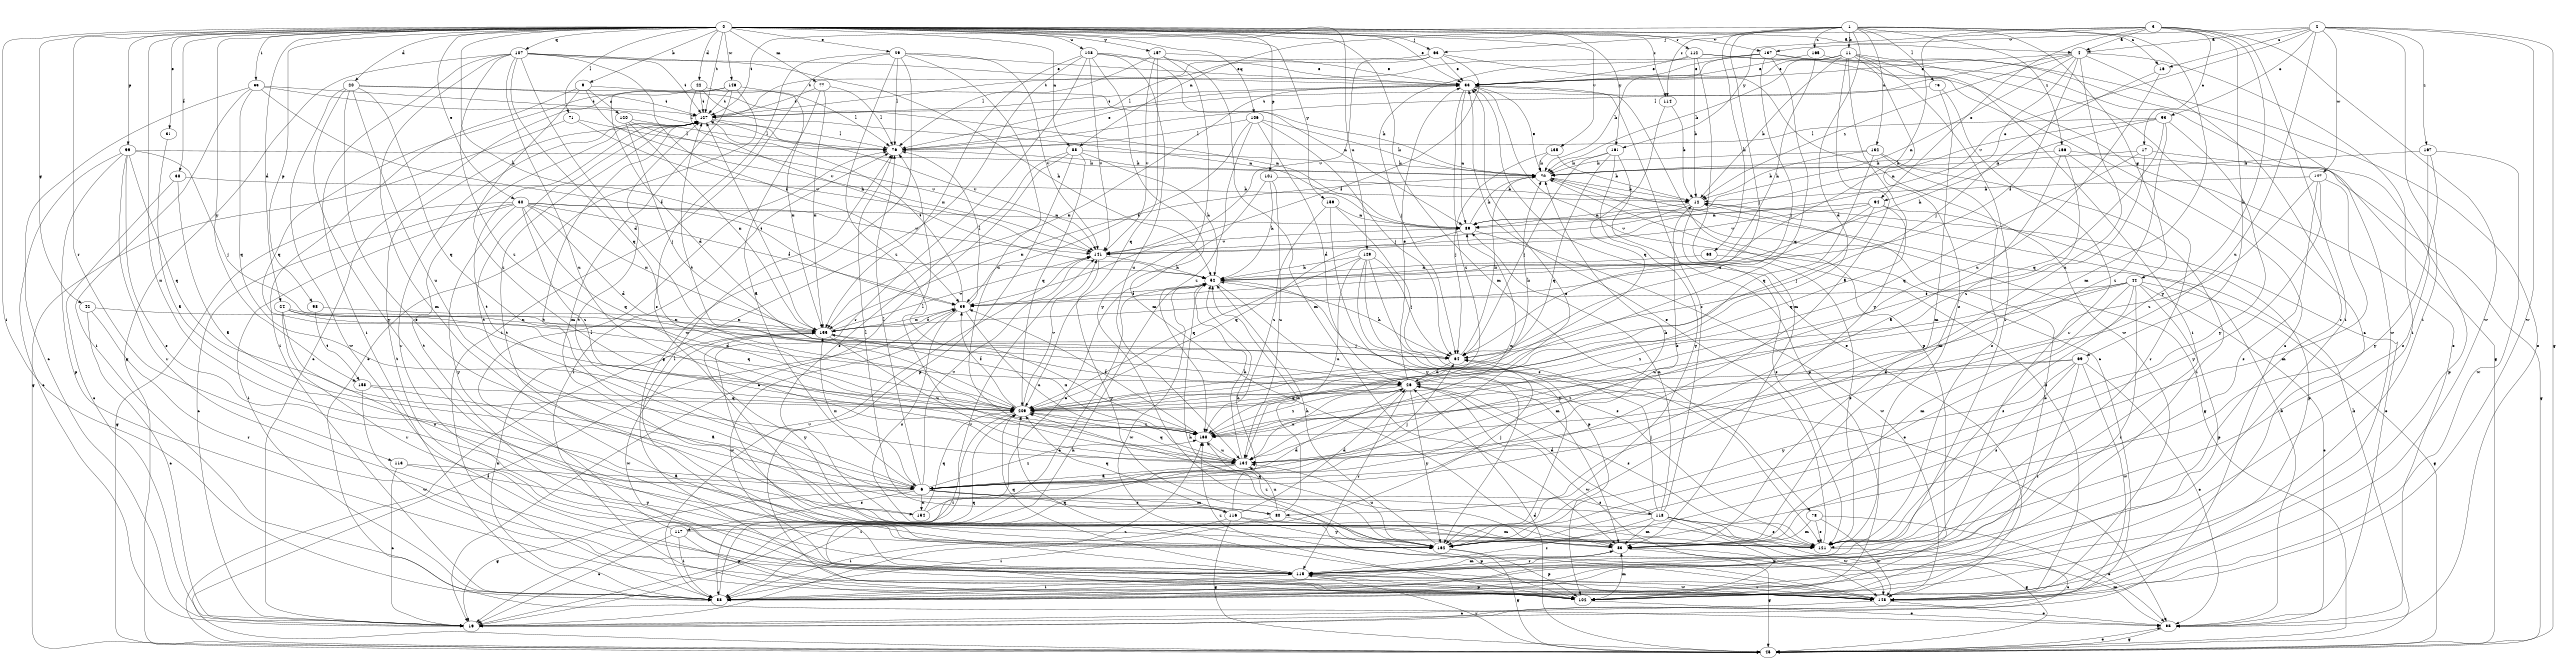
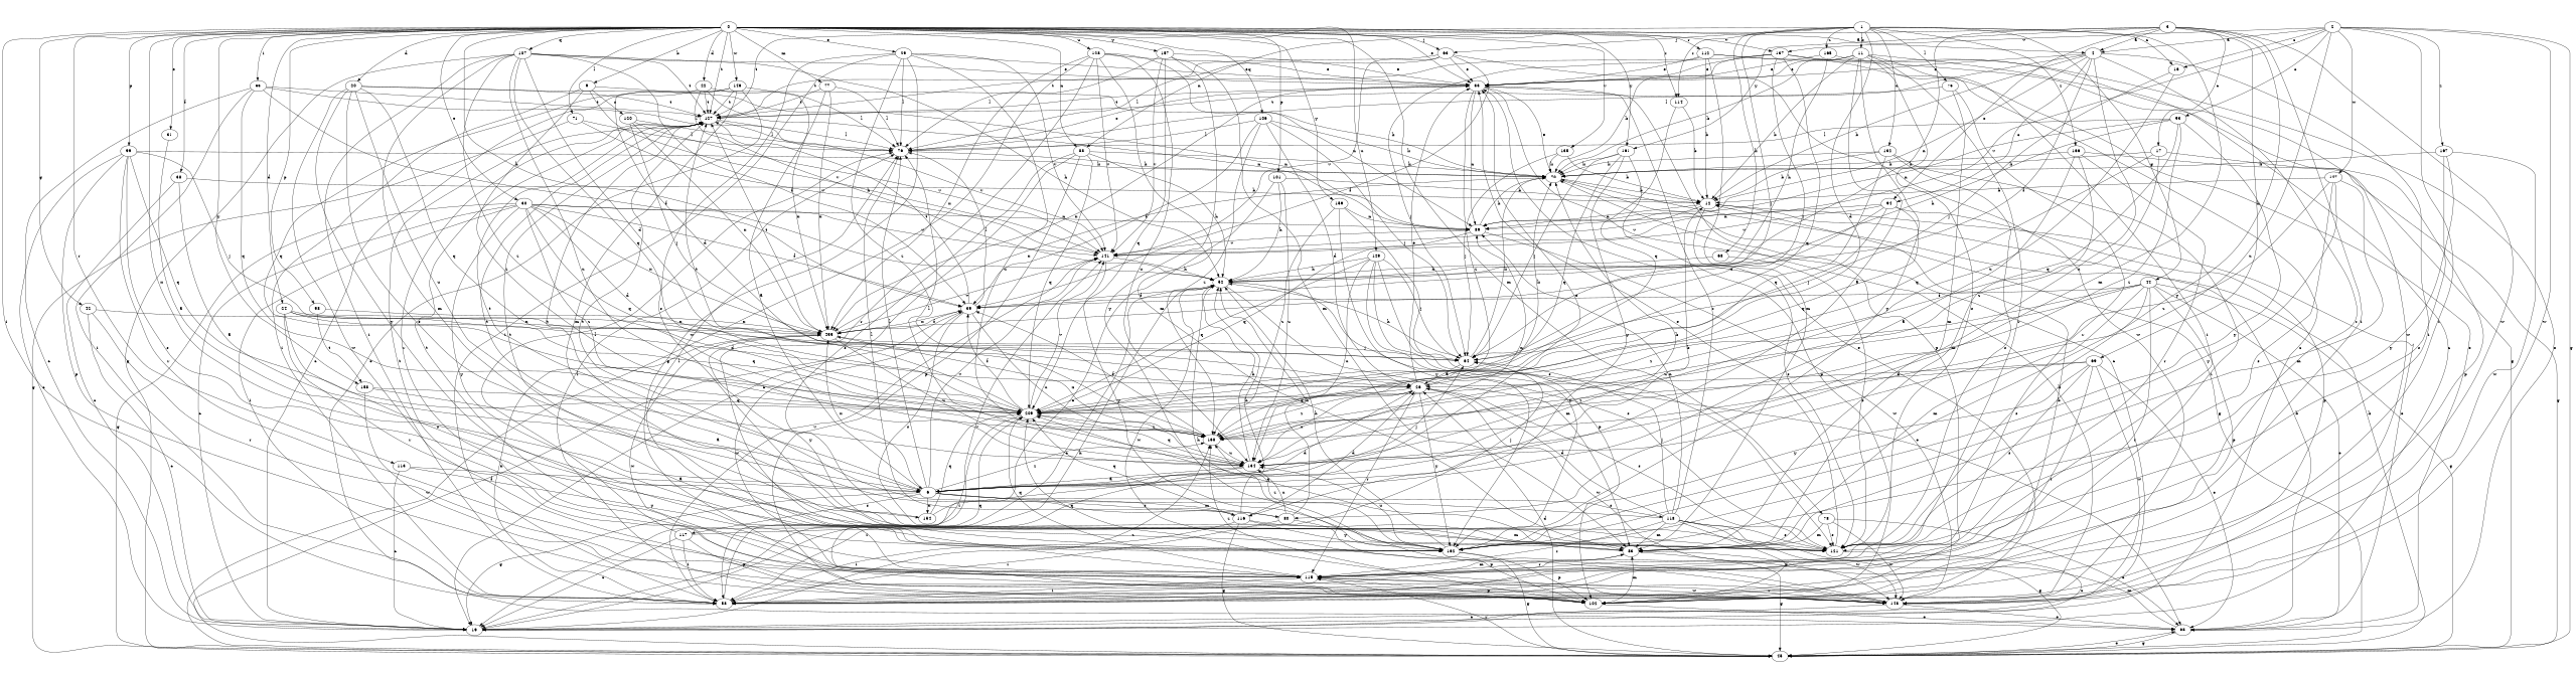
  strict digraph {
    0
    4
    9
    20
    22
    24
    29
    30
    31
    33
    38
    42
    52
    53
    58
    63
    71
    77
    78
    88
    98
    99
    101
    106
    107
    112
    113
    114
    127
    128
    129
    135
    137
    146
    154
    157
    158
    159
    161
    134
    94
    12
    39
    76
    89
    115
    141
    168
    120
    148
    162
    70
    121
    n54 [label=209]
    26
-   155
+   155 [label=455]
    45
    19
    6
    102
    83
    95
    64
    1
    11
    16
    44
    68
    75
    80
    132
    165
    166
    2
    93
    147
    167
    3
    17
    69
    116
    117
    118
    0 -> 4 [label=a]
    0 -> 9 [label=b]
    0 -> 20 [label=d]
    0 -> 22 [label=d]
    0 -> 24 [label=d]
    0 -> 29 [label=e]
    0 -> 30 [label=e]
    0 -> 31 [label=e]
    0 -> 33 [label=e]
    0 -> 38 [label=f]
    0 -> 42 [label=g]
    0 -> 52 [label=h]
    0 -> 53 [label=i]
    0 -> 58 [label=i]
    0 -> 63 [label=j]
    0 -> 71 [label=l]
    0 -> 77 [label=m]
    0 -> 78 [label=m]
    0 -> 88 [label=n]
    0 -> 98 [label=p]
    0 -> 99 [label=p]
    0 -> 101 [label=p]
    0 -> 106 [label=q]
    0 -> 107 [label=q]
    0 -> 112 [label=r]
    0 -> 113 [label=r]
    0 -> 114 [label=r]
    0 -> 127 [label=t]
    0 -> 128 [label=u]
    0 -> 129 [label=u]
    0 -> 135 [label=v]
    0 -> 137 [label=v]
    0 -> 146 [label=w]
    0 -> 154 [label=x]
    0 -> 157 [label=y]
    0 -> 158 [label=y]
    0 -> 159 [label=y]
    0 -> 161 [label=y]
    4 -> 33 [label=e]
    4 -> 58 [label=i]
    4 -> 134 [label=u]
    4 -> 94 [label=o]
-   4 -> 12 [label=z]
+   4 -> 12 [label=b]
    4 -> 39 [label=f]
    4 -> 76 [label=l]
    4 -> 89 [label=n]
    4 -> 115 [label=r]
    9 -> 58 [label=i]
    9 -> 89 [label=n]
    9 -> 141 [label=v]
    9 -> 168 [label=z]
    9 -> 120 [label=s]
    20 -> 127 [label=t]
    20 -> 134 [label=u]
    20 -> 148 [label=w]
    20 -> 162 [label=y]
    20 -> 70 [label=k]
    20 -> 121 [label=s]
    20 -> n54 [label=q]
    22 -> 52 [label=h]
    22 -> 127 [label=t]
    22 -> 76 [label=l]
    22 -> 89 [label=n]
    22 -> n54 [label=q]
    24 -> 115 [label=r]
    24 -> 121 [label=s]
    24 -> n54 [label=q]
    24 -> 26 [label=d]
    24 -> 155 [label=x]
    29 -> 33 [label=e]
    29 -> 58 [label=i]
    29 -> 134 [label=u]
    29 -> 76 [label=l]
    29 -> 141 [label=v]
    29 -> 168 [label=z]
    29 -> 148 [label=w]
    29 -> 121 [label=s]
    30 -> 58 [label=i]
    30 -> 39 [label=f]
    30 -> 89 [label=n]
    30 -> 141 [label=v]
    30 -> 168 [label=z]
    30 -> 162 [label=y]
    30 -> n54 [label=q]
    30 -> 26 [label=d]
    30 -> 155 [label=x]
    30 -> 45 [label=g]
    30 -> 19 [label=c]
    31 -> 6 [label=a]
    33 -> 127 [label=t]
    33 -> 89 [label=n]
    33 -> 168 [label=z]
    33 -> 70 [label=e]
    33 -> 155 [label=x]
    33 -> 19 [label=c]
    33 -> 102 [label=p]
    38 -> 12 [label=b]
    38 -> 19 [label=c]
    38 -> 6 [label=a]
    42 -> 115 [label=r]
    42 -> 155 [label=x]
    42 -> 19 [label=c]
    52 -> 39 [label=f]
    52 -> 148 [label=w]
    52 -> 121 [label=s]
    52 -> 19 [label=c]
    52 -> 83 [label=m]
    53 -> 58 [label=i]
    53 -> 127 [label=t]
    53 -> 39 [label=f]
    53 -> 76 [label=l]
    53 -> n54 [label=q]
    53 -> 19 [label=c]
    58 -> 141 [label=v]
    58 -> n54 [label=q]
    58 -> 155 [label=x]
    63 -> 33 [label=e]
    63 -> 127 [label=t]
    63 -> 39 [label=f]
    63 -> 76 [label=l]
    63 -> 141 [label=v]
    63 -> 148 [label=w]
    71 -> 76 [label=l]
    71 -> 141 [label=v]
    71 -> 45 [label=g]
    77 -> 127 [label=t]
    77 -> 76 [label=l]
    77 -> 155 [label=x]
    77 -> 6 [label=a]
    78 -> 148 [label=w]
    78 -> 121 [label=s]
    78 -> 83 [label=m]
    78 -> 95 [label=o]
    88 -> 52 [label=h]
    88 -> 70 [label=k]
    88 -> 121 [label=s]
    88 -> n54 [label=q]
    88 -> 19 [label=c]
    88 -> 102 [label=p]
    98 -> 158 [label=t]
    98 -> 155 [label=x]
    99 -> 115 [label=r]
    99 -> 70 [label=k]
    99 -> 121 [label=s]
    99 -> n54 [label=q]
    99 -> 19 [label=c]
    99 -> 102 [label=p]
    99 -> 64 [label=j]
    101 -> 52 [label=h]
    101 -> 134 [label=u]
    101 -> 12 [label=b]
    101 -> 19 [label=c]
    106 -> 39 [label=f]
    106 -> 76 [label=l]
    106 -> 168 [label=z]
    106 -> 70 [label=k]
    106 -> 26 [label=d]
    106 -> 64 [label=j]
    107 -> 33 [label=e]
    107 -> 52 [label=h]
    107 -> 58 [label=i]
    107 -> 127 [label=t]
    107 -> 134 [label=u]
    107 -> 39 [label=f]
    107 -> 168 [label=z]
    107 -> n54 [label=q]
    107 -> 26 [label=d]
    107 -> 45 [label=g]
    107 -> 83 [label=m]
    112 -> 33 [label=e]
    112 -> 12 [label=b]
    112 -> 45 [label=g]
    112 -> 83 [label=m]
    112 -> 95 [label=o]
    112 -> 64 [label=j]
    113 -> 162 [label=y]
    113 -> 19 [label=c]
    113 -> 6 [label=a]
    114 -> 12 [label=b]
    114 -> n54 [label=q]
    127 -> 76 [label=l]
    127 -> 115 [label=r]
    127 -> 141 [label=v]
    128 -> 33 [label=e]
    128 -> 134 [label=u]
    128 -> 89 [label=n]
    128 -> 115 [label=r]
    128 -> 141 [label=v]
    128 -> 155 [label=x]
    128 -> 45 [label=g]
    128 -> 83 [label=m]
    129 -> 52 [label=h]
    129 -> 134 [label=u]
    129 -> 162 [label=y]
    129 -> n54 [label=q]
    129 -> 102 [label=p]
    129 -> 95 [label=o]
    129 -> 64 [label=j]
    135 -> 12 [label=b]
    135 -> 70 [label=k]
    135 -> 64 [label=j]
    137 -> 33 [label=e]
    137 -> 127 [label=t]
    137 -> 70 [label=k]
    137 -> n54 [label=q]
    137 -> 19 [label=c]
    137 -> 95 [label=o]
    137 -> 64 [label=j]
    146 -> 127 [label=t]
    146 -> 26 [label=d]
    146 -> 155 [label=x]
    146 -> 19 [label=c]
    146 -> 83 [label=m]
    146 -> 95 [label=o]
    154 -> 127 [label=t]
    154 -> n54 [label=q]
    154 -> 26 [label=d]
    157 -> 33 [label=e]
    157 -> 76 [label=l]
    157 -> 141 [label=v]
    157 -> 162 [label=y]
    157 -> n54 [label=q]
    157 -> 83 [label=m]
    158 -> 148 [label=w]
    158 -> n54 [label=q]
    158 -> 6 [label=a]
    159 -> 89 [label=n]
    159 -> 168 [label=z]
    159 -> 162 [label=y]
    159 -> 121 [label=s]
-   161 -> 162 [label=y]
+   161 -> 116 [label=y]
    161 -> 70 [label=k]
    161 -> n54 [label=q]
    161 -> 102 [label=p]
    161 -> 64 [label=j]
    134 -> 52 [label=h]
    134 -> 58 [label=i]
    134 -> 76 [label=l]
    134 -> 89 [label=n]
    134 -> n54 [label=q]
    134 -> 6 [label=a]
    94 -> 89 [label=n]
    94 -> 141 [label=v]
    94 -> n54 [label=q]
    94 -> 155 [label=x]
    94 -> 102 [label=p]
    94 -> 64 [label=j]
    12 -> 89 [label=n]
    12 -> 141 [label=v]
    12 -> 121 [label=s]
    12 -> 95 [label=o]
    39 -> 127 [label=t]
    39 -> 134 [label=u]
    39 -> 76 [label=l]
    39 -> 148 [label=w]
    39 -> 121 [label=s]
    39 -> 155 [label=x]
    76 -> 33 [label=e]
    76 -> 70 [label=k]
    89 -> 141 [label=v]
    89 -> 148 [label=w]
    89 -> 70 [label=k]
    89 -> n54 [label=q]
    115 -> 58 [label=i]
    115 -> 127 [label=t]
    115 -> 76 [label=l]
    115 -> 148 [label=w]
    115 -> n54 [label=q]
    115 -> 102 [label=p]
    115 -> 83 [label=m]
    141 -> 52 [label=h]
    141 -> 162 [label=y]
    168 -> 134 [label=u]
    168 -> 39 [label=f]
    168 -> 155 [label=x]
    120 -> 76 [label=l]
    120 -> 141 [label=v]
    120 -> 155 [label=x]
    120 -> 64 [label=j]
    148 -> 33 [label=e]
    148 -> 52 [label=h]
    148 -> 127 [label=t]
    148 -> 115 [label=r]
    148 -> 70 [label=k]
    148 -> n54 [label=q]
    148 -> 19 [label=c]
    148 -> 95 [label=o]
    162 -> 52 [label=h]
    162 -> 127 [label=t]
    162 -> 134 [label=u]
    162 -> 168 [label=z]
    162 -> 45 [label=g]
    162 -> 102 [label=p]
    70 -> 12 [label=b]
    70 -> 155 [label=x]
    70 -> 45 [label=g]
    121 -> 33 [label=e]
    121 -> 19 [label=c]
    n54 -> 58 [label=i]
    n54 -> 127 [label=t]
    n54 -> 39 [label=f]
    n54 -> 141 [label=v]
    n54 -> 168 [label=z]
    26 -> 33 [label=e]
    26 -> 134 [label=u]
    26 -> 115 [label=r]
    26 -> 168 [label=z]
    26 -> 148 [label=w]
    26 -> 162 [label=y]
    26 -> 70 [label=k]
    26 -> 121 [label=s]
    26 -> n54 [label=q]
    155 -> 127 [label=t]
    155 -> 134 [label=u]
    155 -> 39 [label=f]
    155 -> 141 [label=v]
    155 -> 148 [label=w]
    155 -> 162 [label=y]
    155 -> 64 [label=j]
    45 -> 39 [label=f]
    45 -> 115 [label=r]
    45 -> 70 [label=k]
    45 -> 26 [label=d]
    45 -> 95 [label=o]
    19 -> 52 [label=h]
    19 -> 168 [label=z]
    6 -> 33 [label=e]
    6 -> 127 [label=t]
    6 -> 154 [label=x]
    6 -> 12 [label=b]
    6 -> 76 [label=l]
    6 -> 141 [label=v]
    6 -> 168 [label=z]
    6 -> 70 [label=k]
    6 -> 155 [label=x]
    6 -> 19 [label=g]
    6 -> 64 [label=j]
    6 -> 80 [label=m]
    6 -> 116 [label=s]
    6 -> 117 [label=s]
    6 -> 118 [label=s]
    102 -> 12 [label=b]
    102 -> 76 [label=l]
    102 -> 141 [label=v]
    102 -> 168 [label=z]
    102 -> 83 [label=m]
    102 -> 95 [label=o]
    83 -> 115 [label=r]
    83 -> n54 [label=q]
    83 -> 45 [label=g]
    95 -> 12 [label=b]
    95 -> 45 [label=g]
    95 -> 83 [label=m]
    64 -> 52 [label=h]
    64 -> 70 [label=k]
-   64 -> 26 [label=d]
+   64 -> 26 [label=a]
    1 -> 63 [label=j]
    1 -> 114 [label=r]
    1 -> 127 [label=t]
    1 -> 26 [label=d]
    1 -> 64 [label=j]
    1 -> 11 [label=b]
    1 -> 16 [label=c]
    1 -> 44 [label=g]
    1 -> 68 [label=k]
    1 -> 75 [label=l]
    1 -> 80 [label=m]
    1 -> 132 [label=u]
    1 -> 165 [label=z]
    1 -> 166 [label=z]
    11 -> 33 [label=e]
    11 -> 58 [label=i]
    11 -> 12 [label=b]
    11 -> 115 [label=r]
    11 -> 162 [label=y]
    11 -> 70 [label=k]
    11 -> 121 [label=s]
-   11 -> 148 [label=c]
+   11 -> 19 [label=c]
    11 -> 6 [label=a]
    16 -> 134 [label=u]
    16 -> 64 [label=j]
    44 -> 58 [label=i]
    44 -> 134 [label=u]
    44 -> 39 [label=f]
    44 -> 168 [label=z]
    44 -> 121 [label=s]
    44 -> 45 [label=g]
    44 -> 102 [label=p]
    44 -> 83 [label=m]
    44 -> 95 [label=o]
    68 -> 52 [label=h]
    68 -> 121 [label=s]
    75 -> 127 [label=t]
    75 -> 115 [label=r]
    75 -> 83 [label=m]
    80 -> 52 [label=h]
    80 -> 58 [label=i]
    80 -> 127 [label=t]
    80 -> 134 [label=u]
    80 -> 102 [label=p]
    132 -> 58 [label=i]
    132 -> 12 [label=b]
    132 -> 70 [label=k]
    132 -> 121 [label=s]
    132 -> n54 [label=q]
    165 -> 33 [label=e]
    165 -> 52 [label=h]
    165 -> 148 [label=w]
    166 -> 115 [label=r]
    166 -> 70 [label=k]
    166 -> 45 [label=g]
    166 -> 6 [label=a]
    166 -> 83 [label=m]
    2 -> 4 [label=a]
    2 -> 58 [label=i]
    2 -> 137 [label=v]
    2 -> 134 [label=u]
    2 -> 141 [label=v]
    2 -> 148 [label=w]
    2 -> 45 [label=g]
    2 -> 16 [label=c]
    2 -> 93 [label=o]
    2 -> 147 [label=w]
    2 -> 167 [label=z]
    93 -> 52 [label=h]
    93 -> 76 [label=l]
    93 -> 89 [label=n]
    93 -> 168 [label=z]
    93 -> 162 [label=y]
    93 -> n54 [label=q]
    147 -> 12 [label=b]
    147 -> 168 [label=z]
    147 -> 162 [label=y]
    147 -> 121 [label=s]
    147 -> 83 [label=m]
    167 -> 148 [label=w]
    167 -> 162 [label=y]
    167 -> 70 [label=k]
    167 -> 121 [label=s]
    3 -> 4 [label=a]
    3 -> 52 [label=h]
    3 -> 58 [label=i]
    3 -> 88 [label=n]
    3 -> 161 [label=y]
    3 -> 94 [label=o]
    3 -> 148 [label=w]
    3 -> 162 [label=y]
    3 -> 17 [label=c]
    3 -> 69 [label=k]
    17 -> 168 [label=z]
    17 -> 70 [label=k]
    17 -> n54 [label=q]
    17 -> 102 [label=p]
    69 -> 58 [label=i]
    69 -> 168 [label=z]
    69 -> 148 [label=w]
    69 -> 162 [label=y]
    69 -> 121 [label=s]
    69 -> 26 [label=d]
    69 -> 95 [label=o]
    116 -> 52 [label=h]
    116 -> 58 [label=i]
    116 -> 76 [label=l]
    116 -> 162 [label=y]
    116 -> n54 [label=q]
    116 -> 26 [label=d]
    116 -> 45 [label=g]
    116 -> 83 [label=m]
    117 -> 58 [label=i]
    117 -> 76 [label=l]
    117 -> 19 [label=c]
    117 -> 102 [label=p]
    117 -> 64 [label=j]
    118 -> 33 [label=r]
    118 -> 127 [label=t]
    118 -> 89 [label=n]
    118 -> 115 [label=r]
    118 -> 148 [label=w]
    118 -> 121 [label=s]
    118 -> 26 [label=d]
    118 -> 45 [label=g]
    118 -> 102 [label=p]
    118 -> 83 [label=m]
    118 -> 64 [label=j]
  }
